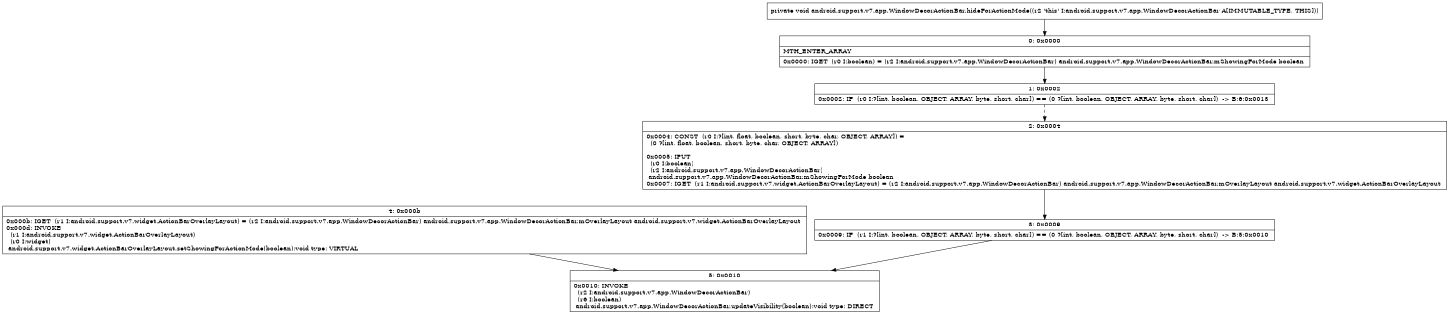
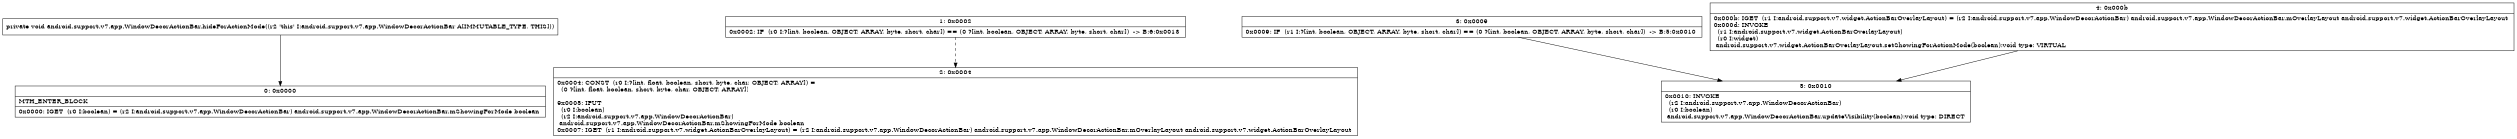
  digraph {
    fontname="DejaVu Serif"
    node [fontname="DejaVu Serif" shape=record]
    edge [fontname="DejaVu Serif"]
-   n1 [label="{0\:\ 0x0000|MTH_ENTER_ARRAY\l|0x0000: IGET  (r0 I:boolean) = (r2 I:android.support.v7.app.WindowDecorActionBar) android.support.v7.app.WindowDecorActionBar.mShowingForMode boolean \l}"]
+   n1 [label="{0\:\ 0x0000|MTH_ENTER_BLOCK\l|0x0000: IGET  (r0 I:boolean) = (r2 I:android.support.v7.app.WindowDecorActionBar) android.support.v7.app.WindowDecorActionBar.mShowingForMode boolean \l}"]
    n2 [label="{1\:\ 0x0002|0x0002: IF  (r0 I:?[int, boolean, OBJECT, ARRAY, byte, short, char]) == (0 ?[int, boolean, OBJECT, ARRAY, byte, short, char])  \-\> B:6:0x0013 \l}"]
-   n3 [label="{2\:\ 0x0004|0x0004: CONST  (r0 I:?[int, float, boolean, short, byte, char, OBJECT, ARRAY]) = \l  (0 ?[int, float, boolean, short, byte, char, OBJECT, ARRAY])\l \l0x0005: IPUT  \l  (r0 I:boolean)\l  (r2 I:android.support.v7.app.WindowDecorActionBar)\l android.support.v7.app.WindowDecorActionBar.mShowingForMode boolean \l0x0007: IGET  (r1 I:android.support.v7.widget.ActionBarOverlayLayout) = (r2 I:android.support.v7.app.WindowDecorActionBar) android.support.v7.app.WindowDecorActionBar.mOverlayLayout android.support.v7.widget.ActionBarOverlayLayout \l}"]
+   n3 [label="{2\:\ 0x0004|0x0004: CONST  (r0 I:?[int, float, boolean, short, byte, char, OBJECT, ARRAY]) = \l  (0 ?[int, float, boolean, short, byte, char, OBJECT, ARRAY])\l \l9x0005: IPUT  \l  (r0 I:boolean)\l  (r2 I:android.support.v7.app.WindowDecorActionBar)\l android.support.v7.app.WindowDecorActionBar.mShowingForMode boolean \l0x0007: IGET  (r1 I:android.support.v7.widget.ActionBarOverlayLayout) = (r2 I:android.support.v7.app.WindowDecorActionBar) android.support.v7.app.WindowDecorActionBar.mOverlayLayout android.support.v7.widget.ActionBarOverlayLayout \l}"]
    n4 [label="{3\:\ 0x0009|0x0009: IF  (r1 I:?[int, boolean, OBJECT, ARRAY, byte, short, char]) == (0 ?[int, boolean, OBJECT, ARRAY, byte, short, char])  \-\> B:5:0x0010 \l}"]
-   n5 [label="{5\:\ 0x0010|0x0010: INVOKE  \l  (r2 I:android.support.v7.app.WindowDecorActionBar)\l  (r6 I:boolean)\l android.support.v7.app.WindowDecorActionBar.updateVisibility(boolean):void type: DIRECT \l}"]
+   n5 [label="{5\:\ 0x0010|0x0010: INVOKE  \l  (r2 I:android.support.v7.app.WindowDecorActionBar)\l  (r0 I:boolean)\l android.support.v7.app.WindowDecorActionBar.updateVisibility(boolean):void type: DIRECT \l}"]
    n6 [label="{4\:\ 0x000b|0x000b: IGET  (r1 I:android.support.v7.widget.ActionBarOverlayLayout) = (r2 I:android.support.v7.app.WindowDecorActionBar) android.support.v7.app.WindowDecorActionBar.mOverlayLayout android.support.v7.widget.ActionBarOverlayLayout \l0x000d: INVOKE  \l  (r1 I:android.support.v7.widget.ActionBarOverlayLayout)\l  (r0 I:widget)\l android.support.v7.widget.ActionBarOverlayLayout.setShowingForActionMode(boolean):void type: VIRTUAL \l}"]
    n7 [label="{private void android.support.v7.app.WindowDecorActionBar.hideForActionMode((r2 'this' I:android.support.v7.app.WindowDecorActionBar A[IMMUTABLE_TYPE, THIS])) }"]
-   n1 -> n2
    n2 -> n3 [style=dashed]
-   n3 -> n4
    n4 -> n5
    n6 -> n5
    n7 -> n1
  }
